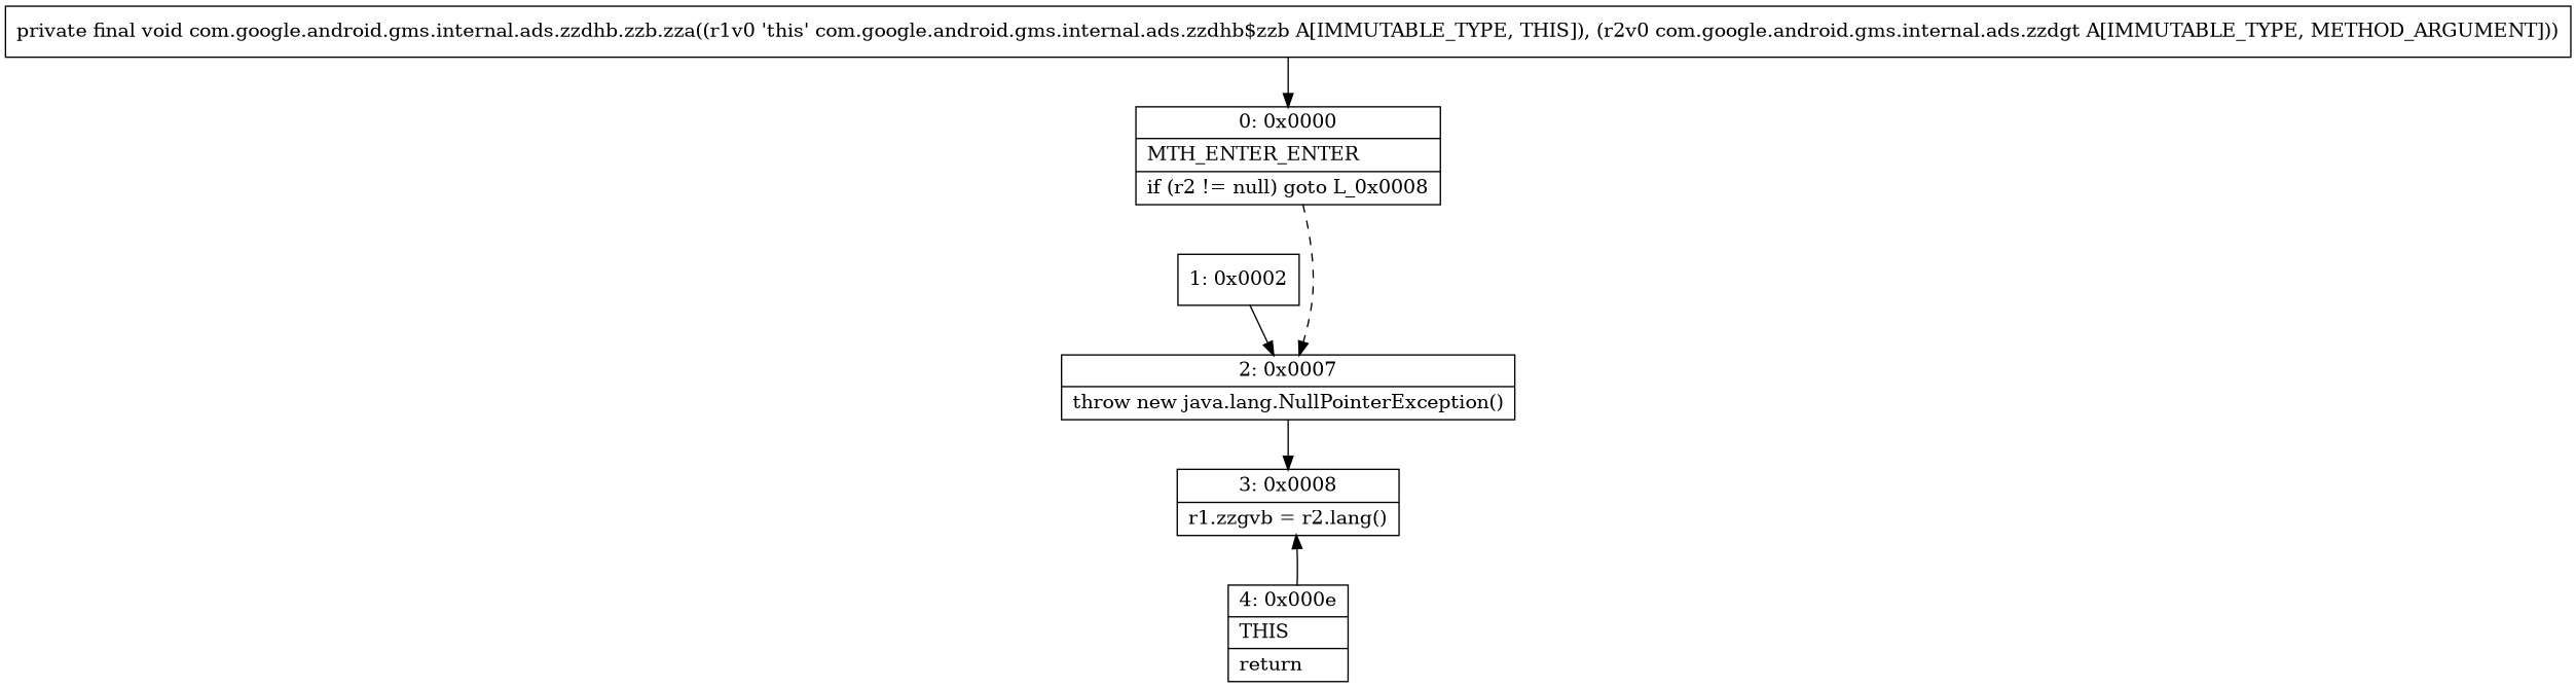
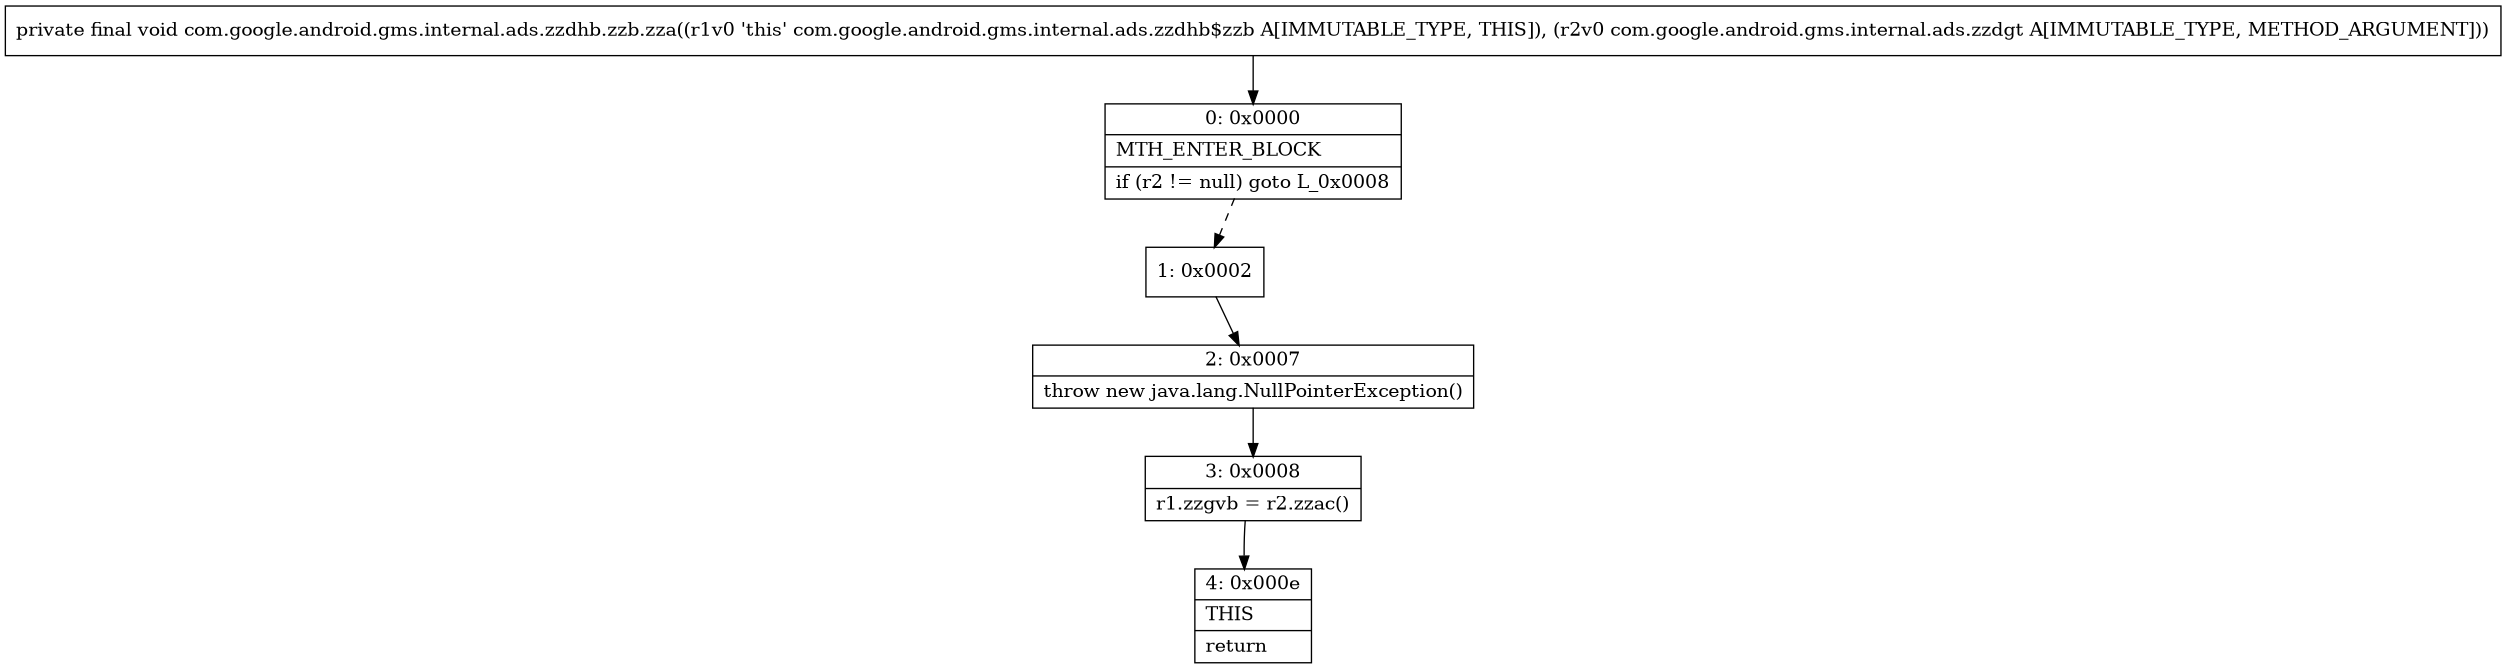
  digraph {
    node [shape=record]
-   n1 [label="{0\:\ 0x0000|MTH_ENTER_ENTER\l|if (r2 != null) goto L_0x0008\l}"]
+   n1 [label="{0\:\ 0x0000|MTH_ENTER_BLOCK\l|if (r2 != null) goto L_0x0008\l}"]
    n2 [label="{1\:\ 0x0002}"]
    n3 [label="{2\:\ 0x0007|throw new java.lang.NullPointerException()\l}"]
-   n4 [label="{3\:\ 0x0008|r1.zzgvb = r2.lang()\l}"]
+   n4 [label="{3\:\ 0x0008|r1.zzgvb = r2.zzac()\l}"]
    n5 [label="{4\:\ 0x000e|THIS\l|return\l}"]
    n6 [label="{private final void com.google.android.gms.internal.ads.zzdhb.zzb.zza((r1v0 'this' com.google.android.gms.internal.ads.zzdhb$zzb A[IMMUTABLE_TYPE, THIS]), (r2v0 com.google.android.gms.internal.ads.zzdgt A[IMMUTABLE_TYPE, METHOD_ARGUMENT])) }"]
-   n1 -> n3 [style=dashed]
+   n1 -> n2 [style=dashed]
    n2 -> n3
    n3 -> n4
-   n5 -> n4
+   n4 -> n5
    n6 -> n1
  }
